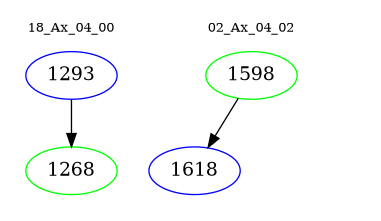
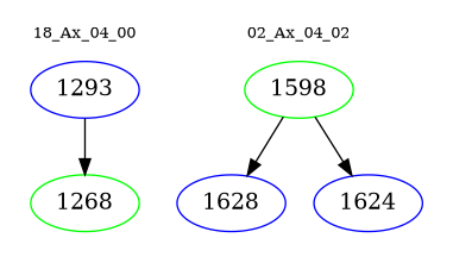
  digraph {
    node [color=blue]
    edge [color=black]
    n1 [label=1293]
    n2 [color=green label=1268]
-   n3 [label=1618]
+   n3 [label=1628]
    n4 [color=green label=1598]
+   n5 [label=1624]
    subgraph cluster_1 {
      color=white
      fontsize=10
      label="18_Ax_04_00"
      n1
      n2
    }
    subgraph cluster_2 {
      color=white
      fontsize=10
      label="02_Ax_04_02"
      n3
      n4
+     n5
    }
    n1 -> n2
    n4 -> n3
+   n4 -> n5
  }
